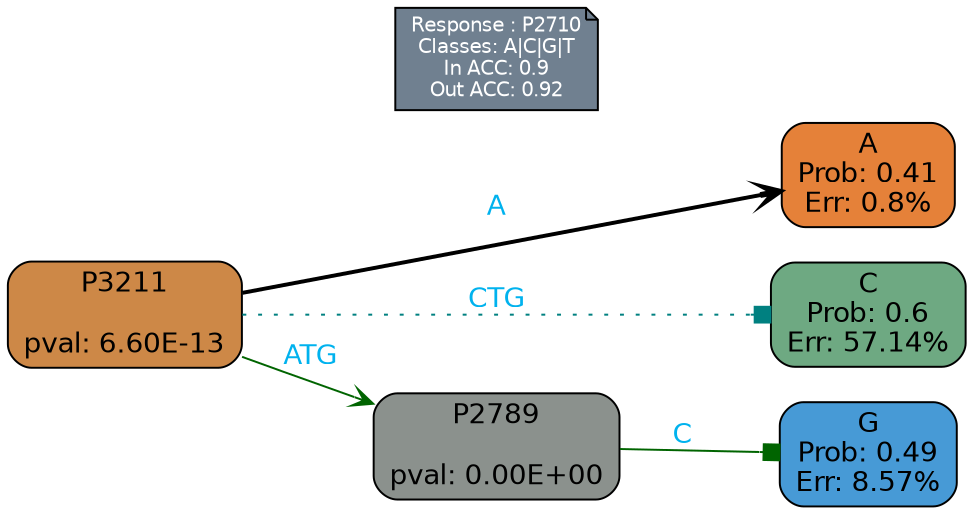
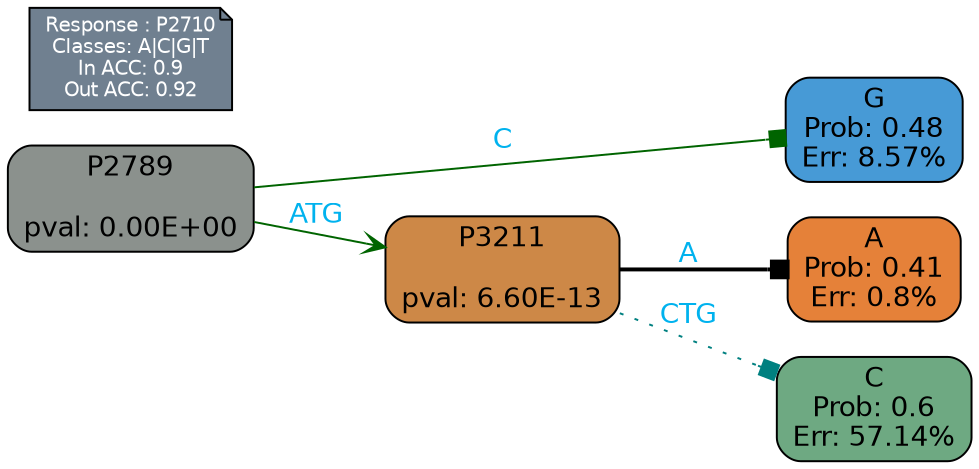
  digraph {
    rankdir=LR
    ranksep=equally
    splines=polylines
    node [color=black fontname=helvetica shape=box style="filled, rounded"]
    edge [arrowhead=box color=darkgreen fontcolor=deepskyblue2 fontname=helvetica style=solid]
    n1 [fillcolor="#e58139" label="A\nProb: 0.41\nErr: 0.8%"]
    n2 [fillcolor="#6ea982" label="C\nProb: 0.6\nErr: 57.14%"]
-   n3 [fillcolor="#479ad6" label="G\nProb: 0.49\nErr: 8.57%"]
+   n3 [fillcolor="#479ad6" label="G\nProb: 0.48\nErr: 8.57%"]
    n4 [align=left fillcolor=slategray fontcolor=white fontsize=10 label="Response : P2710\nClasses: A|C|G|T\nIn ACC: 0.9\nOut ACC: 0.92\n" shape=note style=filled]
    n5 [fillcolor="#8b918d" label="P2789\n\npval: 0.00E+00"]
    n6 [fillcolor="#cd8847" label="P3211\n\npval: 6.60E-13"]
    subgraph sub_1 {
      rank=same
      n1
      n2
      n3
    }
    subgraph sub_2 {
      rank=same
      n4
      n5
    }
    n5 -> n3 [label=C]
-   n6 -> n5 [arrowhead=vee label=ATG]
-   n6 -> n1 [arrowhead=vee color=black label=A style=bold]
+   n5 -> n6 [arrowhead=vee label=ATG]
+   n6 -> n1 [color=black label=A style=bold]
    n6 -> n2 [color=teal label=CTG style=dotted]
  }
